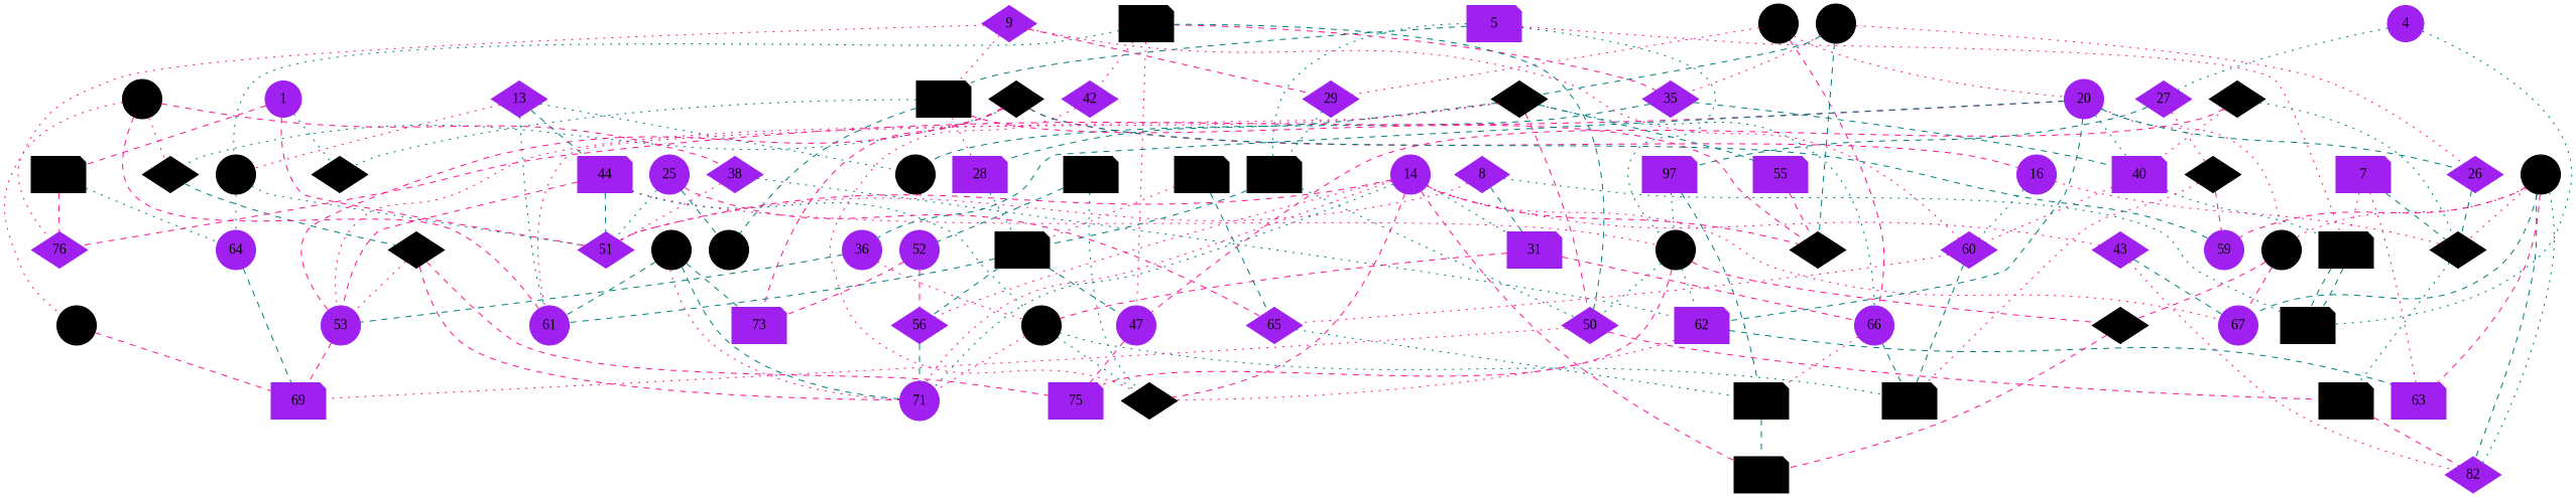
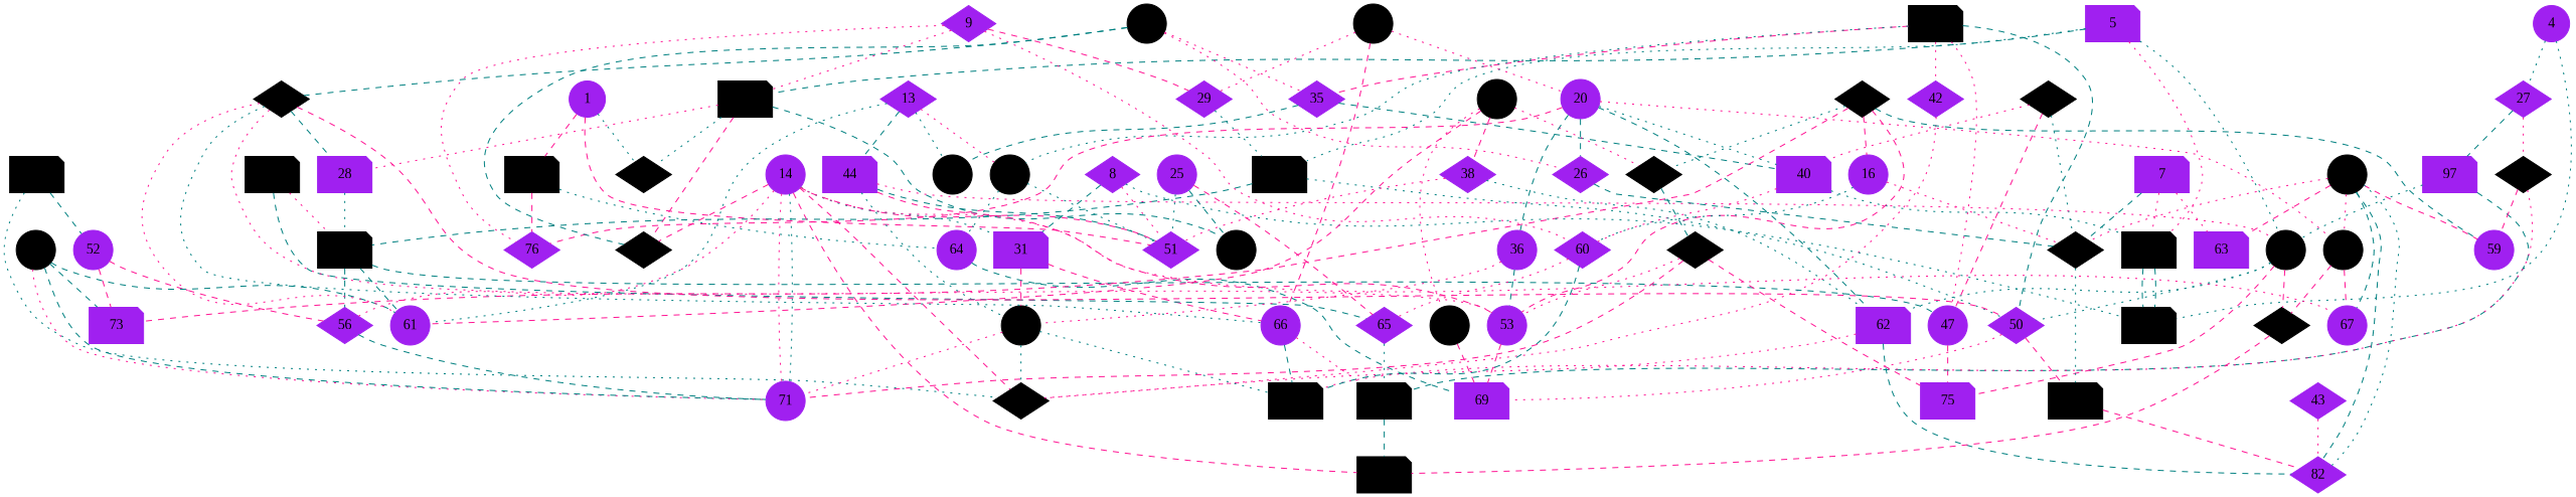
  graph {
    fontname="Liberation Serif"
    node [color=purple fontname="Liberation Serif" shape=diamond style=filled]
    edge [color=deeppink fontname="Liberation Serif" style=dashed]
    17 [color=black]
    1 [shape=circle]
    48 [color=black shape=note]
    51
    76
    64 [shape=circle]
    2 [color=black shape=note]
    52 [shape=circle]
    70 [color=black]
    73 [shape=note]
    56
    3 [color=black shape=note]
    35
    42
    47 [shape=circle]
    49 [color=black shape=circle]
    50
    40 [shape=note]
    80 [color=black shape=circle]
    75 [shape=note]
    69 [shape=note]
    81 [color=black shape=note]
    27
    4 [shape=circle]
    74 [color=black shape=note]
    n26 [label=97 shape=note]
    39 [color=black]
    5 [shape=note]
    11 [color=black shape=note]
    30 [color=black shape=note]
    41 [color=black shape=note]
    45 [color=black shape=circle]
    28 [shape=note]
    57 [color=black shape=circle]
    79 [color=black]
    32 [color=black shape=note]
    62 [shape=note]
    68 [color=black]
    6 [color=black]
    16 [shape=circle]
    33 [color=black]
    53 [shape=circle]
    59 [shape=circle]
    54 [color=black]
    60
    34 [color=black]
    7 [shape=note]
    63 [shape=note]
    8
    31 [shape=note]
    66 [shape=circle]
    46 [color=black shape=circle]
    9
    29
    65
    72 [color=black shape=note]
    10 [color=black]
    12 [color=black shape=circle]
    21 [color=black shape=circle]
    38
    61 [shape=circle]
    13
    44 [shape=note]
    14 [shape=circle]
    43
    67 [shape=circle]
    71 [shape=circle]
    78 [color=black shape=note]
    82
    15 [color=black shape=note]
    77 [color=black shape=note]
    18 [color=black shape=circle]
    58 [color=black shape=circle]
    19 [color=black shape=circle]
    20 [shape=circle]
    26
    36 [shape=circle]
    22 [color=black shape=circle]
    23 [color=black shape=circle]
    24 [color=black]
-   55 [shape=note]
    25 [shape=circle]
    1 -- 17 [color=teal style=dotted]
    1 -- 48
    1 -- 51
    48 -- 76
    48 -- 64 [color=teal style=dotted]
    64 -- 69 [color=teal]
    2 -- 52 [color=teal]
    2 -- 70 [color=teal style=dotted]
    52 -- 73
    52 -- 56
    56 -- 71 [color=teal]
    3 -- 35
    3 -- 42 [style=dotted]
    3 -- 47 [style=dotted]
    3 -- 49 [color=teal style=dotted]
    3 -- 50 [color=teal]
    35 -- 40 [color=teal]
    35 -- 80 [color=teal]
    42 -- 70 [style=dotted]
    47 -- 75
    49 -- 51 [color=teal style=dotted]
    49 -- 64 [color=teal style=dotted]
    50 -- 69 [style=dotted]
    50 -- 81
    40 -- 41 [color=teal style=dotted]
    40 -- 60 [style=dotted]
    81 -- 82
    27 -- n26 [color=teal]
    27 -- 39 [style=dotted]
    4 -- 27 [color=teal style=dotted]
    4 -- 74 [color=teal style=dotted]
    n26 -- 45 [color=teal style=dotted]
    n26 -- 77 [color=teal]
    39 -- 59
    39 -- 72 [style=dotted]
    5 -- 11 [color=teal]
    5 -- 30 [color=teal style=dotted]
    5 -- 41 [style=dotted]
    5 -- 45 [color=teal style=dotted]
    11 -- 17 [color=teal style=dotted]
    11 -- 28 [style=dotted]
    11 -- 57 [color=teal]
    11 -- 79
    30 -- 50 [color=teal style=dotted]
    30 -- 32 [color=teal]
    41 -- 74 [color=teal]
    41 -- 74 [color=teal]
    45 -- 50 [color=teal style=dotted]
    45 -- 75
    45 -- 62 [color=teal style=dotted]
    45 -- 68
    28 -- 32 [color=teal style=dotted]
    32 -- 56 [color=teal]
    32 -- 47 [color=teal]
    32 -- 61 [color=teal]
    62 -- 70 [style=dotted]
-   62 -- 63 [color=teal]
+   62 -- 82 [color=teal]
    68 -- 78
    6 -- 73
    6 -- 16
    6 -- 33 [color=teal style=dotted]
    6 -- 53
    6 -- 59 [color=teal]
    16 -- 54 [style=dotted]
    16 -- 60 [color=teal style=dotted]
    33 -- 34 [color=teal]
    53 -- 69
    54 -- 81 [color=teal style=dotted]
    60 -- 65 [style=dotted]
    60 -- 72 [color=teal]
    34 -- 75
    34 -- 53 [style=dotted]
    34 -- 71
    7 -- 41 [style=dotted]
    7 -- 54 [color=teal]
    7 -- 63 [style=dotted]
    8 -- 51 [style=dotted]
    8 -- 74 [color=teal style=dotted]
    8 -- 31 [color=teal]
    31 -- 66
    31 -- 46
    66 -- 72 [color=teal]
    66 -- 77 [style=dotted]
    46 -- 70 [color=teal style=dotted]
    46 -- 72 [color=teal style=dotted]
    46 -- 71 [style=dotted]
    9 -- 76 [style=dotted]
    9 -- 11 [style=dotted]
    9 -- 60 [style=dotted]
    9 -- 29
    29 -- 30 [color=teal style=dotted]
    65 -- 77 [color=teal style=dotted]
    10 -- 47
    10 -- 40 [style=dotted]
    10 -- 54 [color=teal style=dotted]
    12 -- 33 [style=dotted]
    12 -- 21 [style=dotted]
    12 -- 38
    12 -- 61
    21 -- 69
    38 -- 51 [style=dotted]
    38 -- 62 [color=teal style=dotted]
    13 -- 49 [style=dotted]
    13 -- 80 [color=teal style=dotted]
    13 -- 61 [color=teal style=dotted]
    13 -- 44 [color=teal]
    44 -- 51 [color=teal]
    44 -- 45 [style=dotted]
    44 -- 53
    44 -- 46 [color=teal style=dotted]
    14 -- 51
    14 -- 70
    14 -- 56 [style=dotted]
    14 -- 79
    14 -- 31 [color=teal style=dotted]
-   14 -- 43 [style=dotted]
    14 -- 67 [style=dotted]
    14 -- 71 [style=dotted]
    14 -- 71 [color=teal style=dotted]
    14 -- 78
-   43 -- 67 [color=teal]
    43 -- 82 [style=dotted]
    15 -- 32 [style=dotted]
    15 -- 65 [color=teal]
    77 -- 78 [color=teal]
    18 -- 59
    18 -- 54 [style=dotted]
    18 -- 63
    18 -- 67 [color=teal]
    18 -- 82 [color=teal]
    18 -- 82 [color=teal style=dotted]
    18 -- 58 [style=dotted]
    58 -- 68
    58 -- 67
    19 -- 66
    19 -- 29 [style=dotted]
    19 -- 20 [style=dotted]
    20 -- 76
    20 -- 40 [color=teal style=dotted]
    20 -- 62 [color=teal]
    20 -- 58 [style=dotted]
    20 -- 26 [color=teal]
    20 -- 36 [color=teal]
    26 -- 54 [color=teal]
    36 -- 53 [color=teal]
    36 -- 46 [style=dotted]
    22 -- 73 [color=teal]
    22 -- 61 [color=teal]
    22 -- 71 [style=dotted]
    22 -- 71 [color=teal]
    23 -- 35 [style=dotted]
    23 -- 79 [color=teal]
    23 -- 26 [style=dotted]
    23 -- 24 [color=teal]
    24 -- 50
    24 -- 28 [color=teal]
    24 -- 53 [style=dotted]
    24 -- 66 [color=teal style=dotted]
    24 -- 61 [style=dotted]
-   24 -- 55 [color=teal]
-   55 -- 79
    25 -- 51 [color=teal style=dotted]
    25 -- 57 [color=teal]
    25 -- 65
  }
